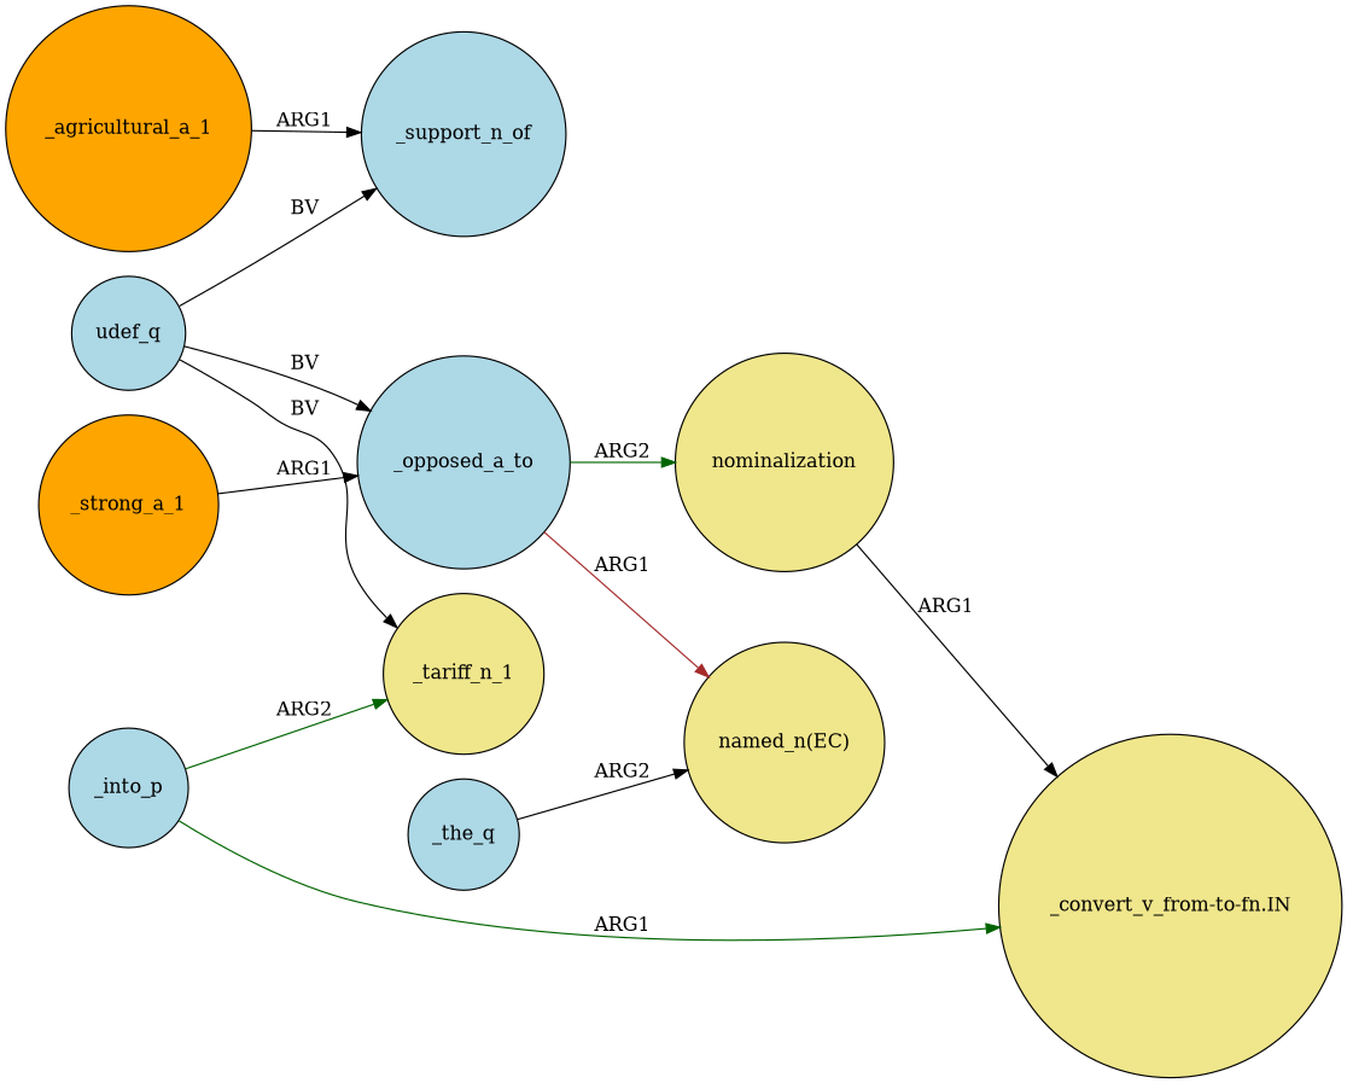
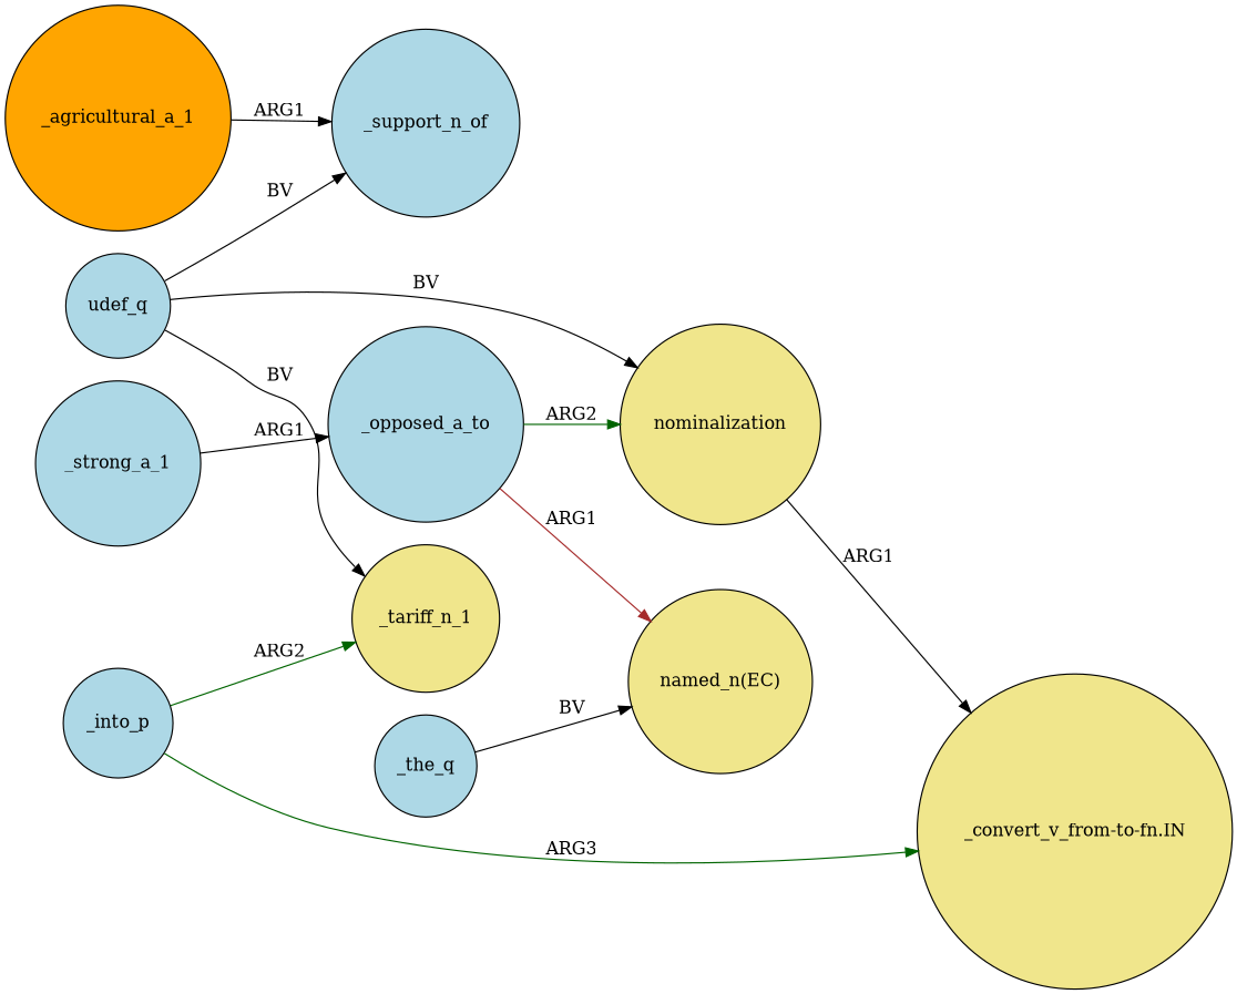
  digraph {
    rankdir=LR
    node [fillcolor=lightblue shape=circle style=filled]
    edge [color=black]
    udef_q
    _support_n_of
    nominalization [fillcolor=khaki]
    _tariff_n_1 [fillcolor=khaki]
    "_convert_v_from-to-fn.IN" [fillcolor=khaki]
    _opposed_a_to
    "named_n(EC)" [fillcolor=khaki]
-   _strong_a_1 [fillcolor=orange]
+   _strong_a_1
    _agricultural_a_1 [fillcolor=orange]
    _into_p
    _the_q
    udef_q -> _support_n_of [label=BV]
-   udef_q -> _opposed_a_to [label=BV]
+   udef_q -> nominalization [label=BV]
    udef_q -> _tariff_n_1 [label=BV]
    nominalization -> "_convert_v_from-to-fn.IN" [label=ARG1]
    _opposed_a_to -> nominalization [color=darkgreen label=ARG2]
    _opposed_a_to -> "named_n(EC)" [color=brown label=ARG1]
    _strong_a_1 -> _opposed_a_to [label=ARG1]
    _agricultural_a_1 -> _support_n_of [label=ARG1]
    _into_p -> _tariff_n_1 [color=darkgreen label=ARG2]
-   _into_p -> "_convert_v_from-to-fn.IN" [color=darkgreen label=ARG1]
-   _the_q -> "named_n(EC)" [label=ARG2]
+   _into_p -> "_convert_v_from-to-fn.IN" [color=darkgreen label=ARG3]
+   _the_q -> "named_n(EC)" [label=BV]
  }
